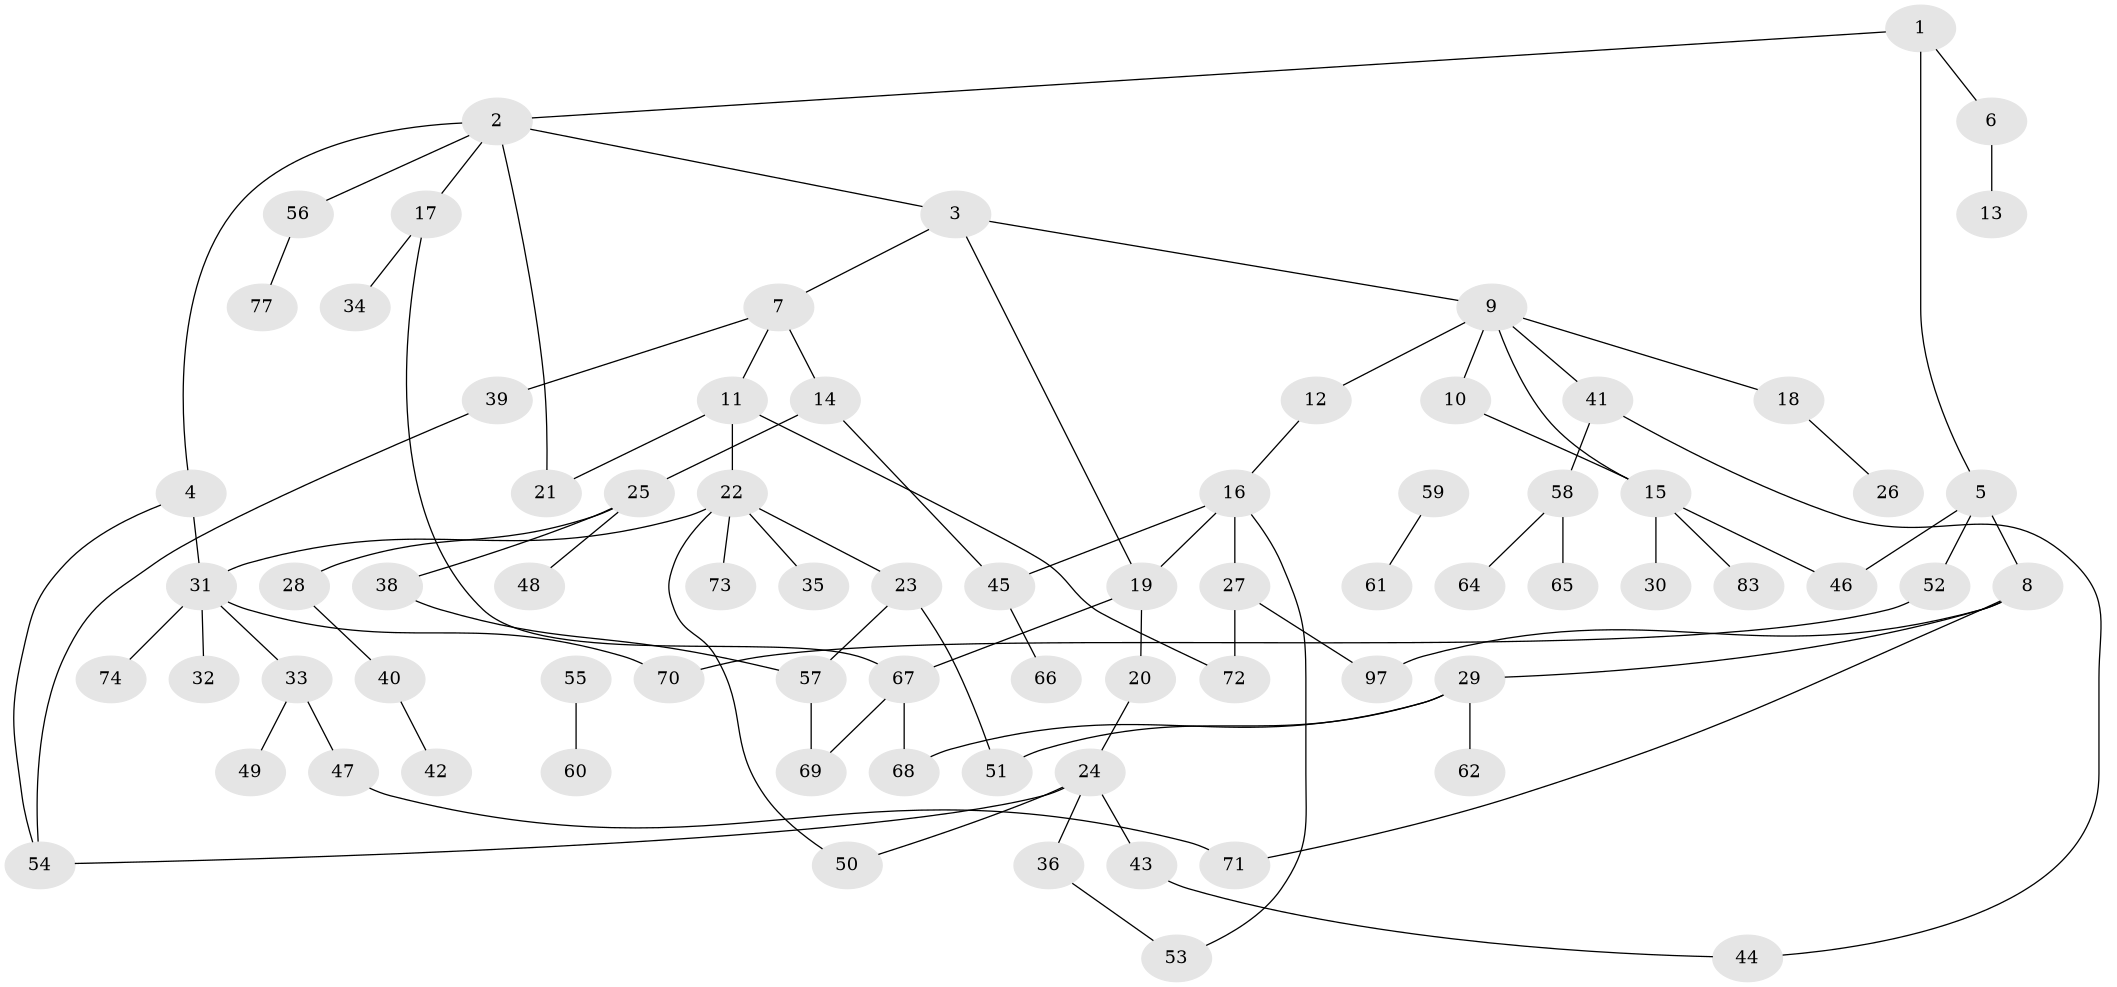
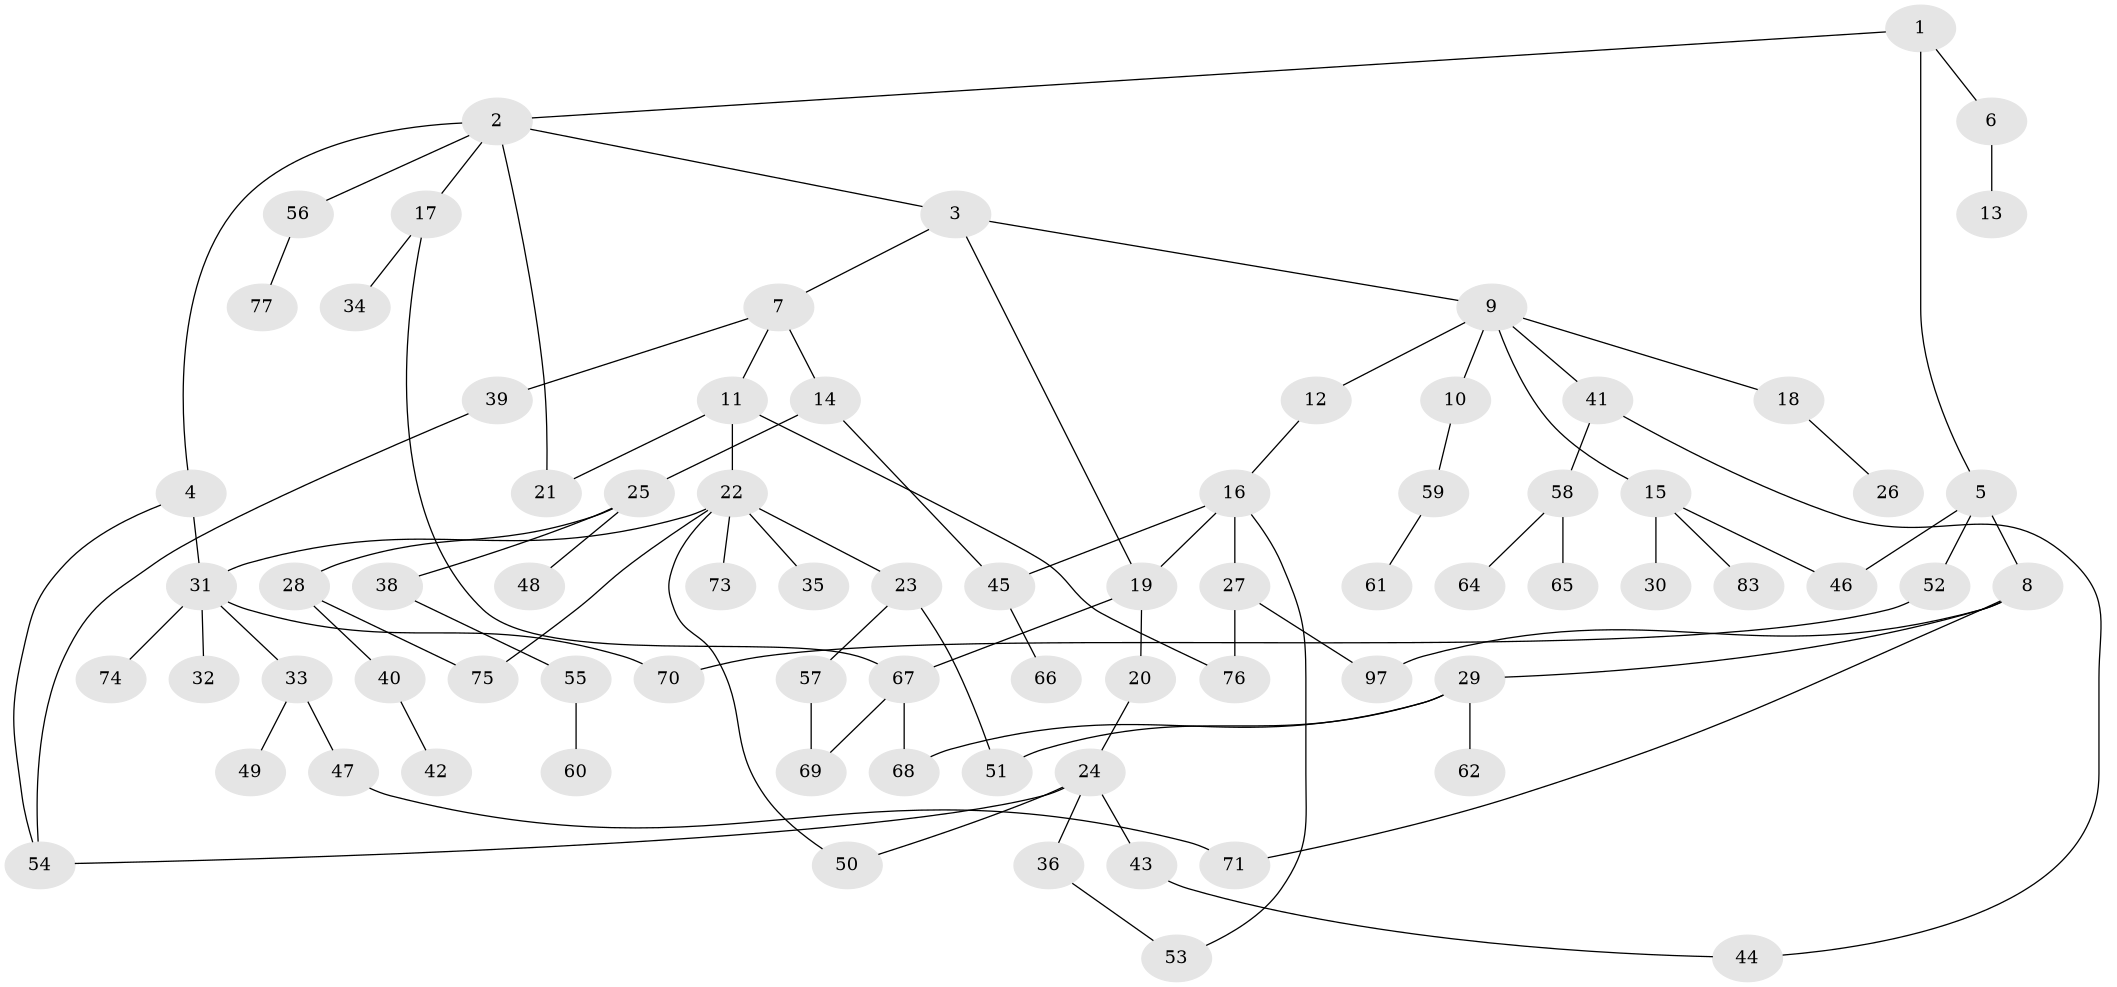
  graph {
    node [color=gray90 style=filled]
    1
    2
    5
    6
    3
    4
    17
    21
    56
    8
    46
    52
    13
    7
    9
    19
    31
    54
    34
    67
    77
    11
    14
    39
    10
    12
    15
    18
    41
    20
    32
    33
    70
    74
    29
    n36 [label=97]
    71
    22
-   72
+   72 [label=76]
    25
    45
    51
    62
    68
    59
    16
    30
    n48 [label=83]
    26
    44
    58
    61
    23
    35
    50
    73
+   75
    27
    53
    28
    38
    48
    66
    69
    24
    36
    43
    57
    40
    55
    42
    47
    49
    60
    64
    65
    1 -- 2
    1 -- 5
    1 -- 6
    2 -- 3
    2 -- 4
    2 -- 17
    2 -- 21
    2 -- 56
    5 -- 8
    5 -- 46
    5 -- 52
    6 -- 13
    3 -- 7
    3 -- 9
    3 -- 19
    4 -- 31
    4 -- 54
    17 -- 34
    17 -- 67
    56 -- 77
    8 -- 29
    8 -- n36
    8 -- 71
    52 -- 70
    7 -- 11
    7 -- 14
    7 -- 39
    9 -- 10
    9 -- 12
    9 -- 15
    9 -- 18
    9 -- 41
    19 -- 67
    19 -- 20
    31 -- 32
    31 -- 33
    31 -- 70
    31 -- 74
    67 -- 68
    67 -- 69
    11 -- 21
    11 -- 22
    11 -- 72
    14 -- 25
    14 -- 45
    39 -- 54
-   10 -- 15
+   10 -- 59
    12 -- 16
    15 -- 46
    15 -- 30
    15 -- n48
    18 -- 26
    41 -- 44
    41 -- 58
    20 -- 24
    33 -- 47
    33 -- 49
    29 -- 51
    29 -- 62
    29 -- 68
    22 -- 31
    22 -- 23
    22 -- 35
    22 -- 50
    22 -- 73
+   22 -- 75
    25 -- 28
    25 -- 38
    25 -- 48
    45 -- 66
    59 -- 61
    16 -- 19
    16 -- 45
    16 -- 27
    16 -- 53
    58 -- 64
    58 -- 65
    23 -- 51
    23 -- 57
    27 -- n36
    27 -- 72
+   28 -- 75
    28 -- 40
-   38 -- 57
+   38 -- 55
    24 -- 54
    24 -- 50
    24 -- 36
    24 -- 43
    36 -- 53
    43 -- 44
    57 -- 69
    40 -- 42
    55 -- 60
    47 -- 71
  }
